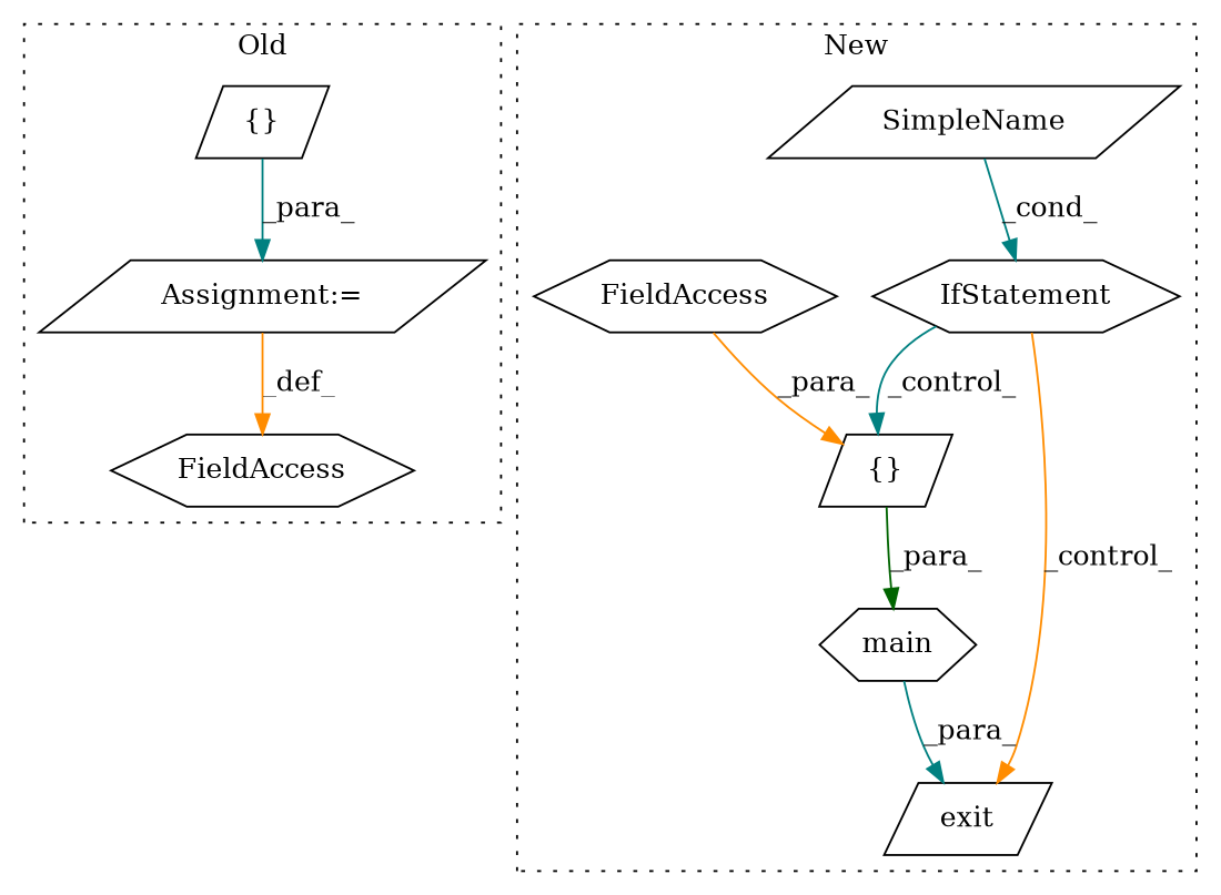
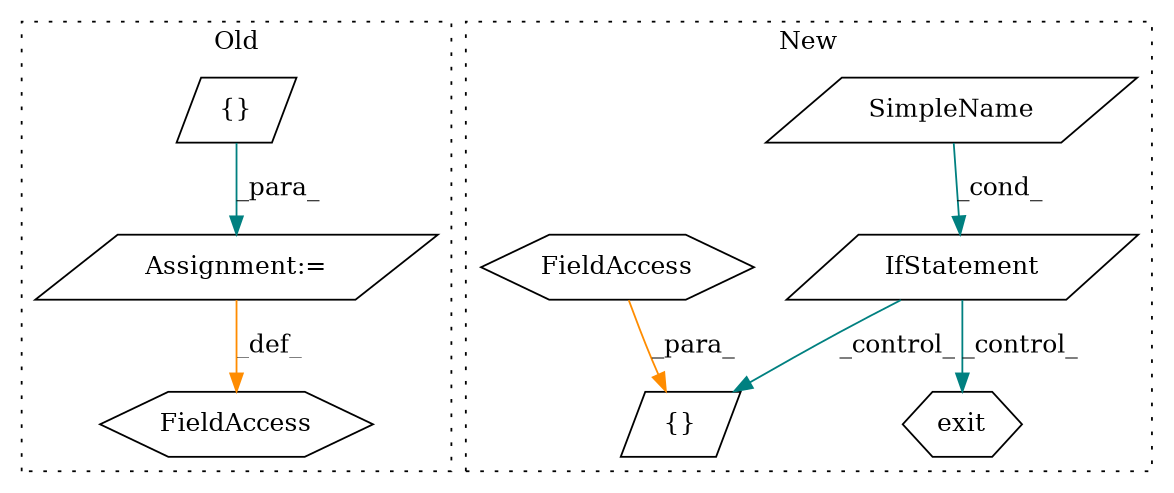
  digraph {
    node [a=4 l="1,1" shape=parallelogram]
    edge [color=teal]
    n1 [label="{}" s="1571,1581"]
    n2 [a=7 l=1 label="Assignment:=" s=1541]
    n3 [a=22 l=8 label=FieldAccess s=1533 shape=hexagon]
-   n4 [a=32 l="5,1" label=exit s="2458,2503"]
-   n5 [a=25 l="4,2" label=IfStatement s="2418,2444" shape=hexagon]
+   n4 [a=32 l="5,1" label=exit s="2458,2503" shape=hexagon]
+   n5 [a=25 l="4,2" label=IfStatement s="2418,2444"]
    n6 [a=42 label=SimpleName l=""]
-   n7 [a=32 l="5,1" label=main s="2470,2502" shape=hexagon]
    n8 [label="{}" s="2487,2501"]
    n9 [a=22 l=8 label=FieldAccess s=2493 shape=hexagon]
    subgraph cluster_1 {
      label=Old
      style=dotted
      n1
      n2
      n3
    }
    subgraph cluster_2 {
      label=New
      style=dotted
      n4
      n5
      n6
-     n7
      n8
      n9
    }
    n1 -> n2 [label=_para_]
    n2 -> n3 [color=darkorange label=_def_]
-   n5 -> n4 [color=darkorange label=_control_]
+   n5 -> n4 [label=_control_]
    n5 -> n8 [label=_control_]
    n6 -> n5 [label=_cond_]
-   n7 -> n4 [label=_para_]
-   n8 -> n7 [color=darkgreen label=_para_]
    n9 -> n8 [color=darkorange label=_para_]
  }
